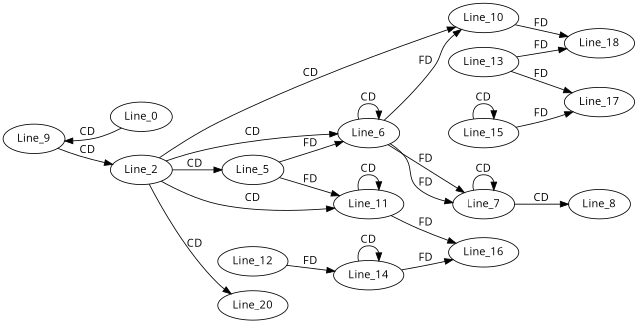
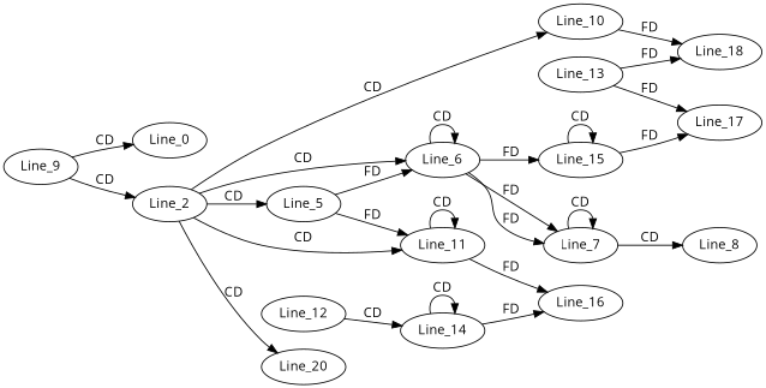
  digraph {
    fontname="Open Sans"
    rankdir=LR
    node [fontname="Open Sans"]
    edge [fontname="Open Sans"]
    n1 [label=Line_9]
    Line_0
    Line_2
    Line_5
    Line_6
    Line_10
    Line_11
    Line_20
    Line_7
    Line_8
    Line_18
    Line_16
    Line_14
    Line_12
    Line_15
    Line_17
    Line_13
    n1 -> Line_2 [label=CD]
-   Line_0 -> n1 [label=CD]
+   n1 -> Line_0 [label=CD]
    Line_2 -> Line_5 [label=CD]
    Line_2 -> Line_6 [label=CD]
    Line_2 -> Line_10 [label=CD]
    Line_2 -> Line_11 [label=CD]
    Line_2 -> Line_20 [label=CD]
    Line_5 -> Line_6 [label=FD]
    Line_5 -> Line_11 [label=FD]
    Line_6 -> Line_6 [label=CD]
-   Line_6 -> Line_10 [label=FD]
+   Line_6 -> Line_15 [label=FD]
    Line_6 -> Line_7 [label=FD]
    Line_6 -> Line_7 [label=FD]
    Line_10 -> Line_18 [label=FD]
    Line_11 -> Line_11 [label=CD]
    Line_11 -> Line_16 [label=FD]
    Line_7 -> Line_7 [label=CD]
    Line_7 -> Line_8 [label=CD]
    Line_14 -> Line_16 [label=FD]
    Line_14 -> Line_14 [label=CD]
-   Line_12 -> Line_14 [label=FD]
+   Line_12 -> Line_14 [label=CD]
    Line_15 -> Line_15 [label=CD]
    Line_15 -> Line_17 [label=FD]
    Line_13 -> Line_18 [label=FD]
    Line_13 -> Line_17 [label=FD]
  }
